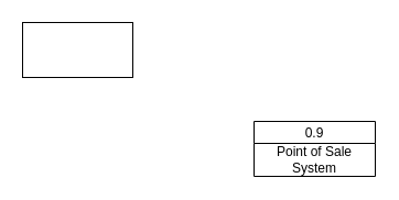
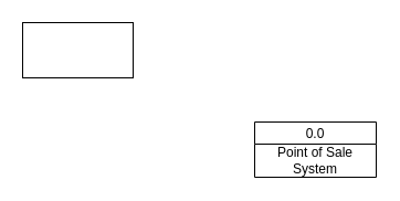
  <mxCell id="0" />
  <mxCell id="1" parent="0" />
- <mxCell id="2" value="0.9" style="swimlane;fontStyle=0;childLayout=stackLayout;horizontal=1;startSize=20;fillColor=#ffffff;horizontalStack=0;resizeParent=1;resizeParentMax=0;resizeLast=0;collapsible=0;marginBottom=0;swimlaneFillColor=#ffffff;fontColor=#000000;" vertex="1" parent="1"><mxGeometry x="230" y="110" width="110" height="50" as="geometry" /></mxCell>
+ <mxCell id="2" value="0.0" style="swimlane;fontStyle=0;childLayout=stackLayout;horizontal=1;startSize=20;fillColor=#ffffff;horizontalStack=0;resizeParent=1;resizeParentMax=0;resizeLast=0;collapsible=0;marginBottom=0;swimlaneFillColor=#ffffff;fontColor=#000000;" vertex="1" parent="1"><mxGeometry x="230" y="110" width="110" height="50" as="geometry" /></mxCell>
  <mxCell id="3" value="Point of Sale System" style="text;html=1;strokeColor=none;fillColor=none;align=center;verticalAlign=middle;whiteSpace=wrap;rounded=0;fontColor=#000000;" vertex="1" parent="2"><mxGeometry y="20" width="110" height="30" as="geometry" /></mxCell>
  <mxCell id="4" value="" style="html=1;dashed=0;whitespace=wrap;fontColor=#000000;" vertex="1" parent="1"><mxGeometry x="20" y="20" width="100" height="50" as="geometry" /></mxCell>
